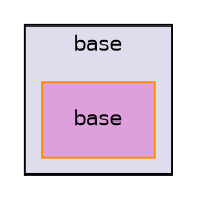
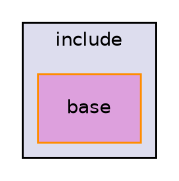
  digraph {
    compound=true
    n1 [fillcolor=plum fontname=Helvetica fontsize=10 label=base pencolor=black shape=box style=filled color=darkorange]
    subgraph cluster_1 {
      bgcolor="#ddddee"
      fontname=Helvetica
      fontsize=10
-     label=base
+     label=include
      pencolor=black
      n1
    }
  }
